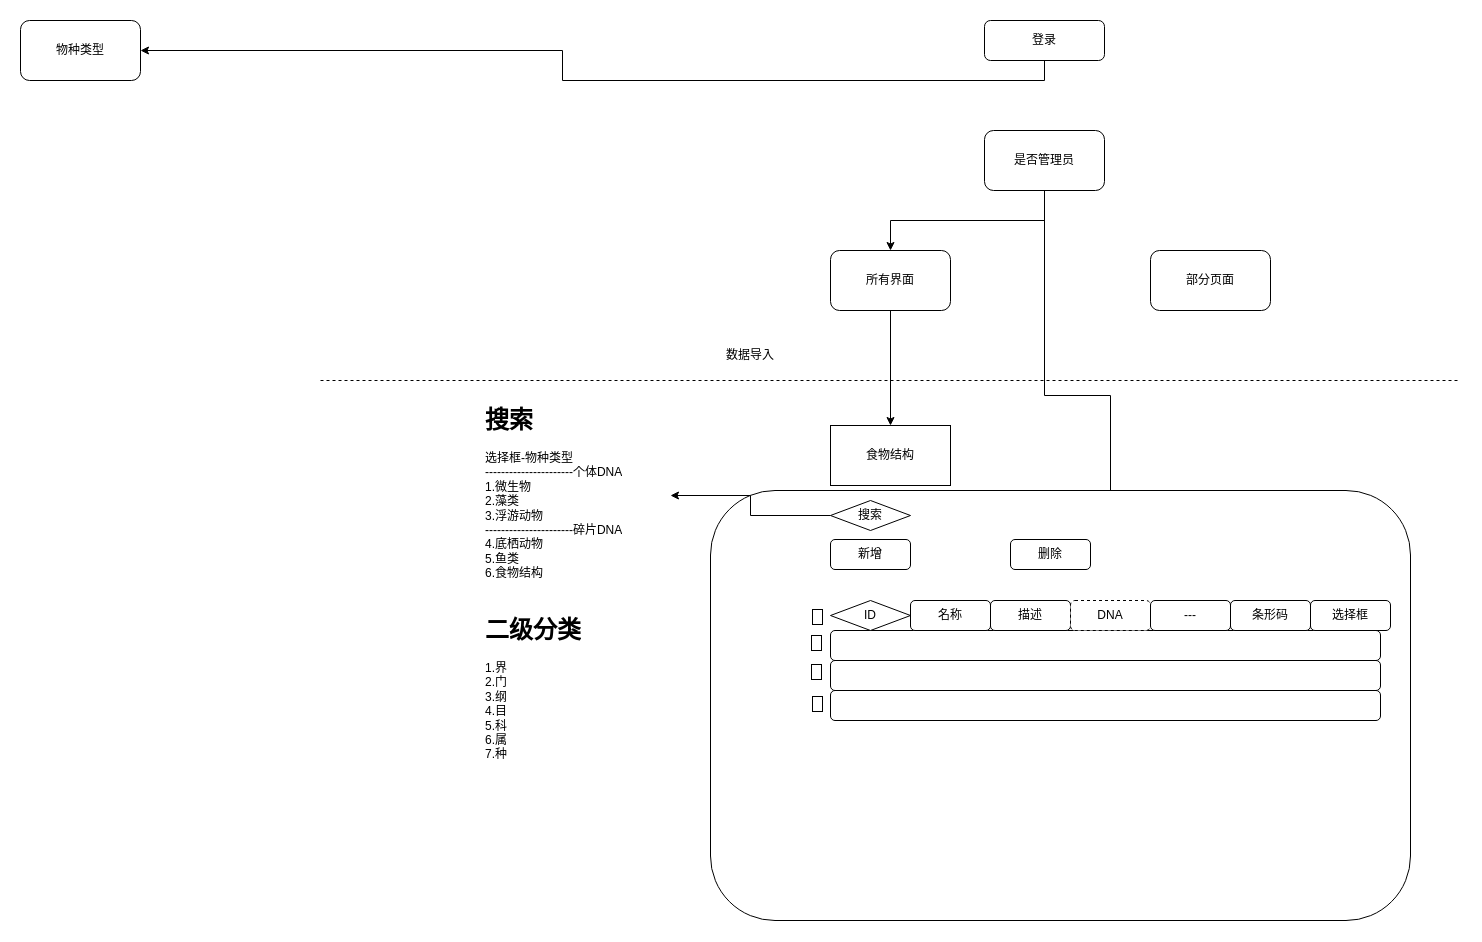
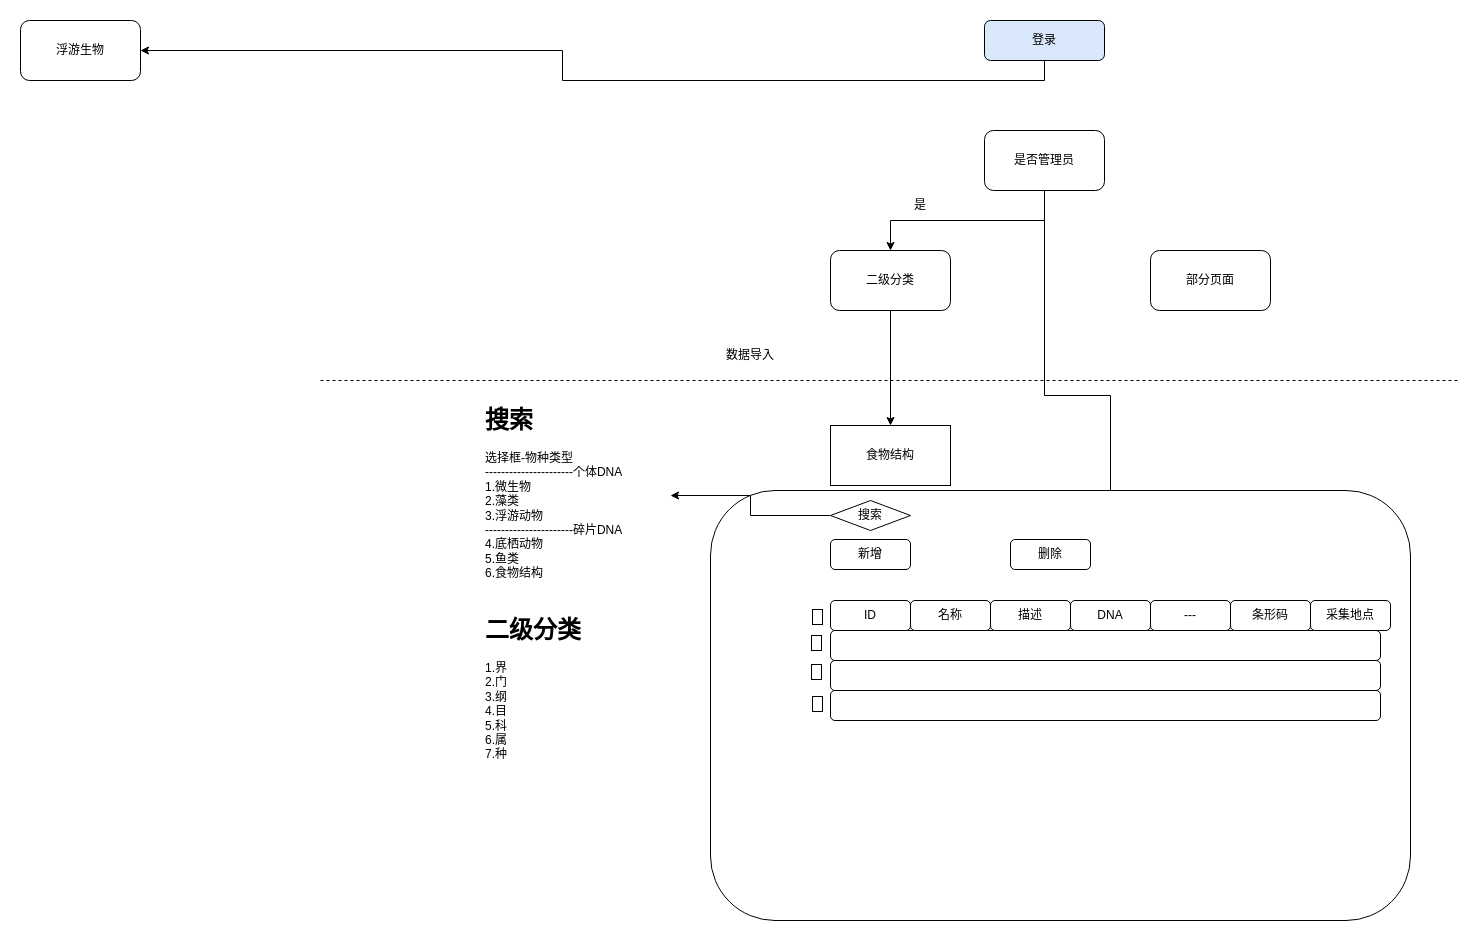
  <mxCell id="0" />
  <mxCell id="1" parent="0" />
  <mxCell id="2" style="edgeStyle=orthogonalEdgeStyle;rounded=0;orthogonalLoop=1;jettySize=auto;html=1;exitX=0.5;exitY=1;exitDx=0;exitDy=0;" parent="1" source="3" target="25" edge="1"><mxGeometry relative="1" as="geometry" /></mxCell>
- <mxCell id="3" value="登录" style="rounded=1;whiteSpace=wrap;html=1;" parent="1" vertex="1"><mxGeometry x="984" y="20" width="120" height="40" as="geometry" /></mxCell>
+ <mxCell id="3" value="登录" style="rounded=1;whiteSpace=wrap;html=1;fillColor=#dae8fc;" parent="1" vertex="1"><mxGeometry x="984" y="20" width="120" height="40" as="geometry" /></mxCell>
  <mxCell id="4" style="edgeStyle=orthogonalEdgeStyle;rounded=0;orthogonalLoop=1;jettySize=auto;html=1;exitX=0.5;exitY=1;exitDx=0;exitDy=0;entryX=0.5;entryY=0;entryDx=0;entryDy=0;" parent="1" source="6" target="8" edge="1"><mxGeometry relative="1" as="geometry" /></mxCell>
  <mxCell id="5" style="edgeStyle=orthogonalEdgeStyle;rounded=0;orthogonalLoop=1;jettySize=auto;html=1;exitX=0.5;exitY=1;exitDx=0;exitDy=0;" parent="1" source="6" target="21" edge="1"><mxGeometry relative="1" as="geometry" /></mxCell>
  <mxCell id="6" value="是否管理员" style="rounded=1;whiteSpace=wrap;html=1;" parent="1" vertex="1"><mxGeometry x="984" y="130" width="120" height="60" as="geometry" /></mxCell>
  <mxCell id="7" style="edgeStyle=orthogonalEdgeStyle;rounded=0;orthogonalLoop=1;jettySize=auto;html=1;exitX=0.5;exitY=1;exitDx=0;exitDy=0;" parent="1" source="8" target="13" edge="1"><mxGeometry relative="1" as="geometry" /></mxCell>
- <mxCell id="8" value="所有界面" style="rounded=1;whiteSpace=wrap;html=1;" parent="1" vertex="1"><mxGeometry x="830" y="250" width="120" height="60" as="geometry" /></mxCell>
+ <mxCell id="8" value="二级分类" style="rounded=1;whiteSpace=wrap;html=1;" parent="1" vertex="1"><mxGeometry x="830" y="250" width="120" height="60" as="geometry" /></mxCell>
+ <mxCell id="9" value="是" style="text;html=1;strokeColor=none;fillColor=none;align=center;verticalAlign=middle;whiteSpace=wrap;rounded=0;" parent="1" vertex="1"><mxGeometry x="890" y="190" width="60" height="30" as="geometry" /></mxCell>
  <mxCell id="10" value="部分页面" style="rounded=1;whiteSpace=wrap;html=1;" parent="1" vertex="1"><mxGeometry x="1150" y="250" width="120" height="60" as="geometry" /></mxCell>
  <mxCell id="11" value="" style="endArrow=none;dashed=1;html=1;rounded=0;" parent="1" edge="1"><mxGeometry width="50" height="50" relative="1" as="geometry"><mxPoint x="320" y="380" as="sourcePoint" /><mxPoint x="1460" y="380" as="targetPoint" /></mxGeometry></mxCell>
  <mxCell id="12" value="数据导入" style="text;html=1;strokeColor=none;fillColor=none;align=center;verticalAlign=middle;whiteSpace=wrap;rounded=0;" parent="1" vertex="1"><mxGeometry x="720" y="340" width="60" height="30" as="geometry" /></mxCell>
  <mxCell id="13" value="食物结构" style="rounded=0;whiteSpace=wrap;html=1;" parent="1" vertex="1"><mxGeometry x="830" y="425" width="120" height="60" as="geometry" /></mxCell>
  <mxCell id="14" value="" style="rounded=1;whiteSpace=wrap;html=1;" parent="1" vertex="1"><mxGeometry x="710" y="490" width="700" height="430" as="geometry" /></mxCell>
  <mxCell id="15" value="" style="rounded=1;whiteSpace=wrap;html=1;" parent="1" vertex="1"><mxGeometry x="830" y="630" width="550" height="30" as="geometry" /></mxCell>
  <mxCell id="16" value="" style="rounded=1;whiteSpace=wrap;html=1;" parent="1" vertex="1"><mxGeometry x="830" y="690" width="550" height="30" as="geometry" /></mxCell>
  <mxCell id="17" value="" style="rounded=1;whiteSpace=wrap;html=1;" parent="1" vertex="1"><mxGeometry x="830" y="660" width="550" height="30" as="geometry" /></mxCell>
- <mxCell id="18" value="ID" style="rhombus;whiteSpace=wrap;html=1;" parent="1" vertex="1"><mxGeometry x="830" y="600" width="80" height="30" as="geometry" /></mxCell>
+ <mxCell id="18" value="ID" style="rounded=1;whiteSpace=wrap;html=1;" parent="1" vertex="1"><mxGeometry x="830" y="600" width="80" height="30" as="geometry" /></mxCell>
  <mxCell id="19" value="名称" style="rounded=1;whiteSpace=wrap;html=1;" parent="1" vertex="1"><mxGeometry x="910" y="600" width="80" height="30" as="geometry" /></mxCell>
  <mxCell id="20" value="描述" style="rounded=1;whiteSpace=wrap;html=1;" parent="1" vertex="1"><mxGeometry x="990" y="600" width="80" height="30" as="geometry" /></mxCell>
- <mxCell id="21" value="DNA" style="rounded=1;whiteSpace=wrap;html=1;dashed=1;" parent="1" vertex="1"><mxGeometry x="1070" y="600" width="80" height="30" as="geometry" /></mxCell>
+ <mxCell id="21" value="DNA" style="rounded=1;whiteSpace=wrap;html=1;" parent="1" vertex="1"><mxGeometry x="1070" y="600" width="80" height="30" as="geometry" /></mxCell>
  <mxCell id="22" style="edgeStyle=orthogonalEdgeStyle;rounded=0;orthogonalLoop=1;jettySize=auto;html=1;entryX=1;entryY=0.5;entryDx=0;entryDy=0;" parent="1" source="23" target="24" edge="1"><mxGeometry relative="1" as="geometry" /></mxCell>
  <mxCell id="23" value="搜索" style="rhombus;whiteSpace=wrap;html=1;" parent="1" vertex="1"><mxGeometry x="830" y="500" width="80" height="30" as="geometry" /></mxCell>
  <mxCell id="24" value="&lt;h1&gt;搜索&lt;/h1&gt;&lt;div&gt;选择框-&lt;span style=&quot;background-color: initial;&quot;&gt;物种类型&lt;/span&gt;&lt;/div&gt;&lt;div&gt;----------------------个体DNA&lt;/div&gt;&lt;div&gt;&lt;span style=&quot;background-color: initial;&quot;&gt;1.微生物&lt;/span&gt;&lt;/div&gt;&lt;div&gt;&lt;span style=&quot;background-color: initial;&quot;&gt;2.藻类&lt;/span&gt;&lt;/div&gt;&lt;div&gt;&lt;span style=&quot;background-color: initial;&quot;&gt;3.浮游动物&lt;/span&gt;&lt;/div&gt;&lt;div&gt;&lt;span style=&quot;background-color: initial;&quot;&gt;----------------------碎片DNA&lt;/span&gt;&lt;/div&gt;&lt;div&gt;&lt;span style=&quot;background-color: initial;&quot;&gt;4.底栖动物&lt;/span&gt;&lt;/div&gt;&lt;div&gt;&lt;span style=&quot;background-color: initial;&quot;&gt;5.鱼类&lt;/span&gt;&lt;/div&gt;&lt;div&gt;&lt;span style=&quot;background-color: initial;&quot;&gt;6.食物结构&lt;/span&gt;&lt;/div&gt;&lt;div&gt;&lt;br&gt;&lt;/div&gt;" style="text;html=1;strokeColor=none;fillColor=none;spacing=5;spacingTop=-20;whiteSpace=wrap;overflow=hidden;rounded=0;" parent="1" vertex="1"><mxGeometry x="480" y="400" width="190" height="190" as="geometry" /></mxCell>
- <mxCell id="25" value="物种类型" style="rounded=1;whiteSpace=wrap;html=1;" parent="1" vertex="1"><mxGeometry x="20" y="20" width="120" height="60" as="geometry" /></mxCell>
- <mxCell id="26" value="选择框" style="rounded=1;whiteSpace=wrap;html=1;" vertex="1" parent="1"><mxGeometry x="1310" y="600" width="80" height="30" as="geometry" /></mxCell>
+ <mxCell id="25" value="浮游生物" style="rounded=1;whiteSpace=wrap;html=1;" parent="1" vertex="1"><mxGeometry x="20" y="20" width="120" height="60" as="geometry" /></mxCell>
+ <mxCell id="26" value="采集地点" style="rounded=1;whiteSpace=wrap;html=1;" vertex="1" parent="1"><mxGeometry x="1310" y="600" width="80" height="30" as="geometry" /></mxCell>
  <mxCell id="27" value="条形码" style="rounded=1;whiteSpace=wrap;html=1;" vertex="1" parent="1"><mxGeometry x="1230" y="600" width="80" height="30" as="geometry" /></mxCell>
  <mxCell id="28" value="&lt;h1&gt;二级分类&lt;/h1&gt;&lt;div&gt;1.界&lt;/div&gt;&lt;div&gt;2.门&lt;/div&gt;&lt;div&gt;3.纲&lt;/div&gt;&lt;div&gt;4.目&lt;/div&gt;&lt;div&gt;5.科&lt;/div&gt;&lt;div&gt;6.属&lt;/div&gt;&lt;div&gt;7.种&lt;/div&gt;" style="text;html=1;strokeColor=none;fillColor=none;spacing=5;spacingTop=-20;whiteSpace=wrap;overflow=hidden;rounded=0;" vertex="1" parent="1"><mxGeometry x="480" y="610" width="190" height="180" as="geometry" /></mxCell>
  <mxCell id="29" value="---" style="rounded=1;whiteSpace=wrap;html=1;" vertex="1" parent="1"><mxGeometry x="1150" y="600" width="80" height="30" as="geometry" /></mxCell>
  <mxCell id="30" value="新增" style="rounded=1;whiteSpace=wrap;html=1;" vertex="1" parent="1"><mxGeometry x="830" y="539" width="80" height="30" as="geometry" /></mxCell>
  <mxCell id="31" value="删除" style="rounded=1;whiteSpace=wrap;html=1;" vertex="1" parent="1"><mxGeometry x="1010" y="539" width="80" height="30" as="geometry" /></mxCell>
  <mxCell id="32" value="" style="rounded=0;whiteSpace=wrap;html=1;" vertex="1" parent="1"><mxGeometry x="811" y="635" width="10" height="15" as="geometry" /></mxCell>
  <mxCell id="33" value="" style="rounded=0;whiteSpace=wrap;html=1;" vertex="1" parent="1"><mxGeometry x="811" y="664" width="10" height="15" as="geometry" /></mxCell>
  <mxCell id="34" value="" style="rounded=0;whiteSpace=wrap;html=1;" vertex="1" parent="1"><mxGeometry x="812" y="696" width="10" height="15" as="geometry" /></mxCell>
  <mxCell id="35" value="" style="rounded=0;whiteSpace=wrap;html=1;" vertex="1" parent="1"><mxGeometry x="812" y="609" width="10" height="15" as="geometry" /></mxCell>
